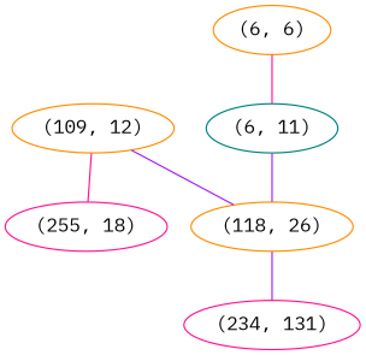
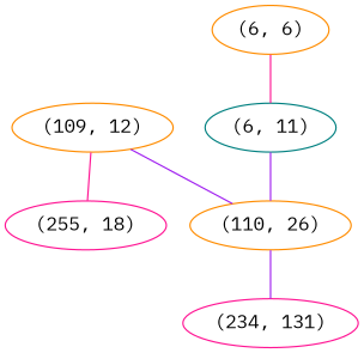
  graph {
    fontname="IBM Plex Mono"
    node [color=darkorange fontname="IBM Plex Mono"]
    edge [color=purple fontname="IBM Plex Mono" weight=1]
    "(255, 18)" [color=deeppink]
    "(109, 12)"
-   "(110, 26)" [label="(118, 26)"]
+   "(110, 26)"
    "(6, 11)" [color=teal]
    "(234, 131)" [color=deeppink]
    "(6, 6)"
    "(109, 12)" -- "(255, 18)" [color=deeppink]
    "(109, 12)" -- "(110, 26)"
    "(110, 26)" -- "(234, 131)"
    "(6, 11)" -- "(110, 26)" [weight=2]
    "(6, 6)" -- "(6, 11)" [color=deeppink]
  }
